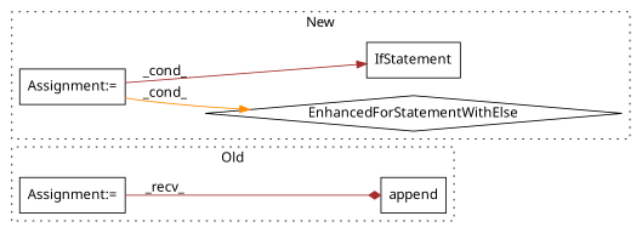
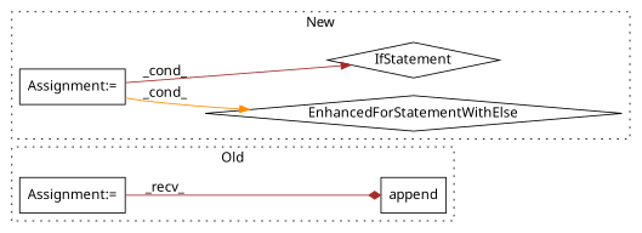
  digraph {
    rankdir=LR
    fontname="Noto Sans"
    node [a=7 shape=box fontname="Noto Sans"]
    edge [color=brown arrowhead=normal fontname="Noto Sans"]
    n1 [a=32 l="7,1" label=append s="431,439"]
    n2 [l=1 label="Assignment:=" s=167]
    n3 [a=115 l="57,77" label=EnhancedForStatementWithElse s="395,470" shape=diamond]
    n4 [l=25 label="Assignment:=" s=358]
-   n5 [a=25 l="4,2" label=IfStatement s="482,498"]
+   n5 [a=25 l="4,2" label=IfStatement s="482,498" shape=diamond]
    subgraph cluster_1 {
      label=Old
      style=dotted
      n1
      n2
    }
    subgraph cluster_2 {
      label=New
      style=dotted
      n3
      n4
      n5
    }
    n2 -> n1 [label=_recv_ arrowhead=diamond]
    n4 -> n3 [label=_cond_ color=darkorange]
    n4 -> n5 [label=_cond_]
  }
